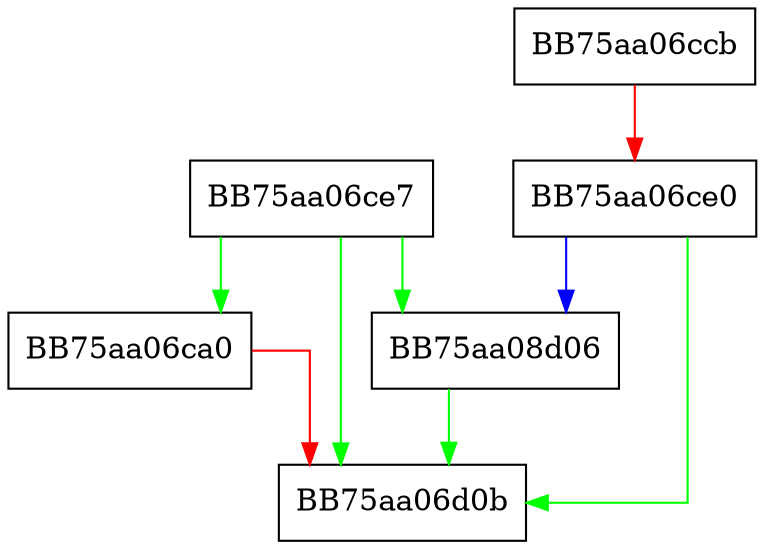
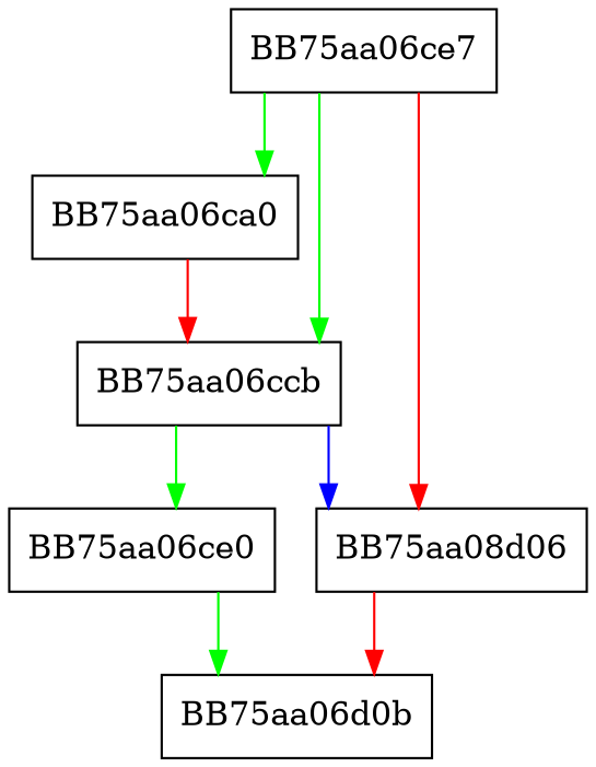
  digraph {
    splines=ortho
    node [shape=box]
    edge [color=red]
    BB75aa06ca0
    BB75aa06ccb
    BB75aa06ce7
    BB75aa06d0b
    n5 [label=BB75aa08d06]
    BB75aa06ce0
-   BB75aa06ca0 -> BB75aa06d0b
-   BB75aa06ccb -> BB75aa06ce0
+   BB75aa06ca0 -> BB75aa06ccb
+   BB75aa06ccb -> BB75aa06ce0 [color=green]
    BB75aa06ce7 -> BB75aa06ca0 [color=green]
-   BB75aa06ce7 -> BB75aa06d0b [color=green]
-   BB75aa06ce7 -> n5 [color=green]
-   n5 -> BB75aa06d0b [color=green]
+   BB75aa06ce7 -> BB75aa06ccb [color=green]
+   BB75aa06ce7 -> n5
+   n5 -> BB75aa06d0b
    BB75aa06ce0 -> BB75aa06d0b [color=green]
-   BB75aa06ce0 -> n5 [color=blue]
+   BB75aa06ccb -> n5 [color=blue]
  }
